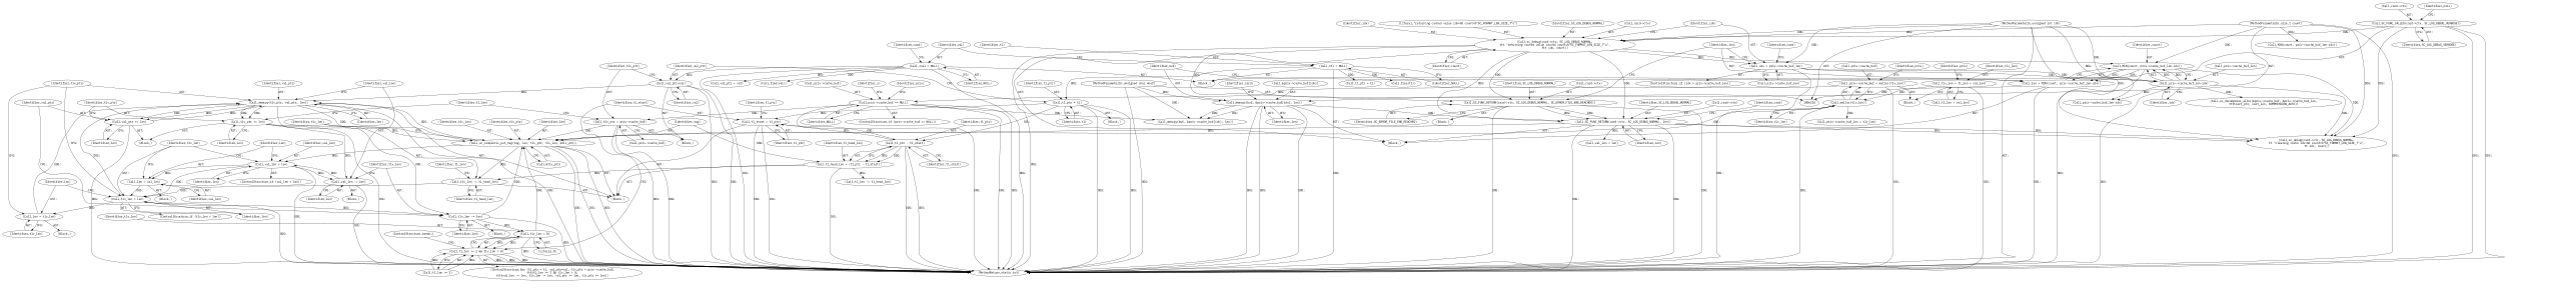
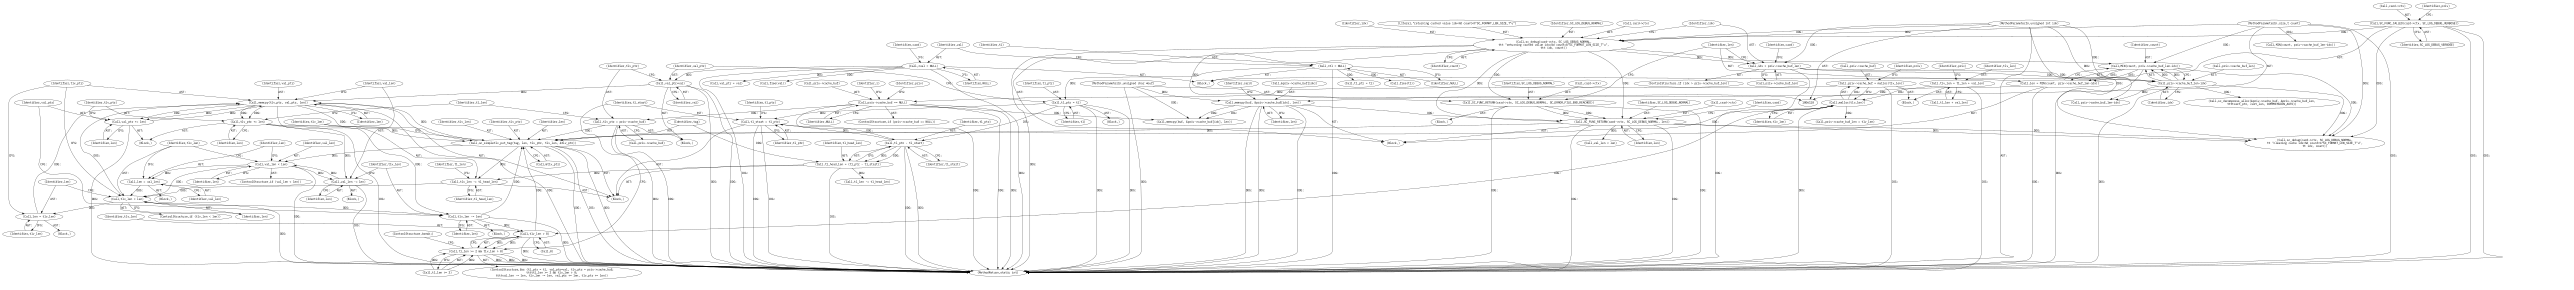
  digraph {
    fontname="IBM Plex Mono"
    node [fontname="IBM Plex Mono"]
    edge [fontname="IBM Plex Mono"]
    n1 [label="(Call,memcpy(tlv_ptr, val_ptr, len))"]
    n2 [label="(Call,sc_simpletlv_put_tag(tag, len, tlv_ptr, tlv_len, &tlv_ptr))"]
    n3 [label="(Call,val_ptr += len)"]
    n4 [label="(Call,tlv_ptr += len)"]
    n5 [label="(Call,tlv_len -= len)"]
    n6 [label="(Identifier,len)"]
    n7 [label="(Block,)"]
    n8 [label="(MethodReturn,static int)"]
    n9 [label="(Call,tlv_len -= tl_head_len)"]
    n10 [label="(Call,val_len < len)"]
    n11 [label="(Call,&tlv_ptr)"]
    n12 [label="(Block,)"]
    n13 [label="(Identifier,len)"]
    n14 [label="(Call,val_len -= len)"]
    n15 [label="(Block,)"]
    n16 [label="(Identifier,len)"]
    n17 [label="(Identifier,len)"]
    n18 [label="(Call,tlv_len > 0)"]
    n19 [label="(Identifier,len)"]
    n20 [label="(Block,)"]
    n21 [label="(Call,tlv_len < len)"]
    n22 [label="(Identifier,tl_head_len)"]
    n23 [label="(Call,len = val_len)"]
    n24 [label="(Identifier,len)"]
    n25 [label="(ControlStructure,if (val_len < len))"]
    n26 [label="(Call,SC_FUNC_RETURN(card->ctx, SC_LOG_DEBUG_NORMAL, len))"]
    n27 [label="(Block,)"]
    n28 [label="(Call,val_len < len)"]
    n29 [label="(Call,sc_debug(card->ctx, SC_LOG_DEBUG_NORMAL,\n\t\t \"clearing cache idx=%d count=%\"SC_FORMAT_LEN_SIZE_T\"u\",\n\t\t idx, count))"]
    n30 [label="(Identifier,len)"]
    n31 [label="(Call,sc_debug(card->ctx, SC_LOG_DEBUG_NORMAL,\n\t\t\t \"returning cached value idx=%d count=%\"SC_FORMAT_LEN_SIZE_T\"u\",\n\t\t\t idx, count))"]
    n32 [label="(Call,SC_FUNC_RETURN(card->ctx, SC_LOG_DEBUG_NORMAL, SC_ERROR_FILE_END_REACHED))"]
    n33 [label="(Call,MIN(count, priv->cache_buf_len-idx))"]
    n34 [label="(Call,idx > priv->cache_buf_len)"]
    n35 [label="(Identifier,count)"]
-   n36 [label="(Identifier,SC_ERROR_FILE_END_REACHED)"]
    n37 [label="(Block,)"]
    n38 [label="(Call,priv->cache_buf_len-idx)"]
    n39 [label="(Call,len = MIN(count, priv->cache_buf_len-idx))"]
    n40 [label="(ControlStructure,if (idx > priv->cache_buf_len))"]
    n41 [label="(Call,priv->cache_buf_len)"]
    n42 [label="(Call,SC_FUNC_CALLED(card->ctx, SC_LOG_DEBUG_VERBOSE))"]
    n43 [label="(Identifier,SC_LOG_DEBUG_VERBOSE)"]
    n44 [label="(Block,)"]
    n45 [label="(MethodParameterIn,unsigned int idx)"]
    n46 [label="(Call,priv->cache_buf_len-idx)"]
    n47 [label=1006110]
    n48 [label="(Identifier,idx)"]
    n49 [label="(Call,sc_decompress_alloc(&priv->cache_buf, &priv->cache_buf_len,\n\t\t\t\tcert_ptr, cert_len, COMPRESSION_AUTO))"]
    n50 [label="(MethodParameterIn,size_t count)"]
    n51 [label="(Call,MIN(count, priv->cache_buf_len-idx))"]
    n52 [label="(Call,memcpy(buf, &priv->cache_buf[idx], len))"]
    n53 [label="(Identifier,len)"]
    n54 [label="(Call,memcpy(buf, &priv->cache_buf[idx], len))"]
    n55 [label="(MethodParameterIn,unsigned char *buf)"]
    n56 [label="(Call,val_ptr=val)"]
    n57 [label="(Block,)"]
    n58 [label="(Identifier,val)"]
    n59 [label="(Call,*val = NULL)"]
    n60 [label="(Call,free(val))"]
    n61 [label="(Identifier,NULL)"]
    n62 [label="(Call,val_ptr = val)"]
    n63 [label="(Call,len = tlv_len)"]
    n64 [label="(ControlStructure,if (tlv_len < len))"]
    n65 [label="(Identifier,len)"]
    n66 [label="(Block,)"]
    n67 [label="(Identifier,tlv_len)"]
    n68 [label="(Call,tl_head_len = (tl_ptr - tl_start))"]
    n69 [label="(Call,tl_ptr - tl_start)"]
    n70 [label="(Call,tl_len -= tl_head_len)"]
    n71 [label="(Call,tl_start = tl_ptr)"]
    n72 [label="(Identifier,tl_start)"]
    n73 [label="(Identifier,tl_ptr)"]
    n74 [label="(Call,tl_ptr = tl)"]
    n75 [label="(Block,)"]
    n76 [label="(Identifier,tl)"]
    n77 [label="(Call,*tl = NULL)"]
    n78 [label="(Call,tl_ptr = tl)"]
    n79 [label="(Call,free(tl))"]
    n80 [label="(Identifier,NULL)"]
    n81 [label="(Identifier,val_len)"]
    n82 [label="(Block,)"]
    n83 [label="(Call,tlv_ptr = priv->cache_buf)"]
    n84 [label="(Call,priv->cache_buf)"]
    n85 [label="(Call,priv->cache_buf == NULL)"]
    n86 [label="(Identifier,NULL)"]
    n87 [label="(ControlStructure,if (priv->cache_buf == NULL))"]
    n88 [label="(Call,priv->cache_buf = malloc(tlv_len))"]
    n89 [label="(Call,malloc(tlv_len))"]
    n90 [label="(Block,)"]
    n91 [label="(Call,priv->cache_buf_len = tlv_len)"]
    n92 [label="(Identifier,tlv_len)"]
    n93 [label="(Call,tl_len >= 2 && tlv_len > 0)"]
-   n94 [label="(Literal,0)"]
+   n94 [label="(Call,0)"]
    n95 [label="(Call,tlv_len = tl_len + val_len)"]
    n96 [label="(Call,tl_len + val_len)"]
    n97 [label="(ControlStructure,for (tl_ptr = tl, val_ptr=val, tlv_ptr = priv->cache_buf;\n\t\t\t\ttl_len >= 2 && tlv_len > 0;\n\t\t\t\tval_len -= len, tlv_len -= len, val_ptr += len, tlv_ptr += len))"]
    n98 [label="(Call,tl_len >= 2)"]
    n99 [label="(Identifier,SC_LOG_DEBUG_NORMAL)"]
    n100 [label="(Identifier,r)"]
    n101 [label="(Identifier,len)"]
    n102 [label="(Call,priv->cache_buf_len)"]
    n103 [label="(Identifier,tlv_len)"]
    n104 [label="(Call,card->ctx)"]
    n105 [label="(Identifier,tl_ptr)"]
    n106 [label="(Identifier,tag)"]
    n107 [label="(Identifier,tlv_len)"]
    n108 [label="(Identifier,len)"]
    n109 [label="(ControlStructure,break;)"]
    n110 [label="(Identifier,val_len)"]
    n111 [label="(Literal,\"returning cached value idx=%d count=%\"SC_FORMAT_LEN_SIZE_T\"u\")"]
    n112 [label="(Identifier,count)"]
    n113 [label="(Identifier,len)"]
    n114 [label="(Identifier,val_ptr)"]
    n115 [label="(Identifier,tlv_len)"]
    n116 [label="(Identifier,tl)"]
    n117 [label="(Identifier,priv)"]
    n118 [label="(Identifier,val_ptr)"]
    n119 [label="(Identifier,tl_ptr)"]
    n120 [label="(Identifier,tlv_ptr)"]
    n121 [label="(Identifier,idx)"]
    n122 [label="(Identifier,card)"]
    n123 [label="(Identifier,tlv_ptr)"]
    n124 [label="(Identifier,priv)"]
    n125 [label="(Call,card->ctx)"]
    n126 [label="(Identifier,priv)"]
    n127 [label="(Identifier,tl_len)"]
    n128 [label="(Identifier,val_len)"]
    n129 [label="(Call,priv->cache_buf)"]
    n130 [label="(Identifier,card)"]
    n131 [label="(Identifier,tlv_ptr)"]
    n132 [label="(Call,&priv->cache_buf[idx])"]
    n133 [label="(Call,card->ctx)"]
    n134 [label="(Identifier,tlv_len)"]
    n135 [label="(Call,card->ctx)"]
    n136 [label="(Identifier,tl_start)"]
    n137 [label="(Identifier,val)"]
    n138 [label="(Identifier,tl_head_len)"]
    n139 [label="(Identifier,tlv_len)"]
    n140 [label="(Identifier,tlv_len)"]
    n141 [label="(Call,priv->cache_buf)"]
    n142 [label="(Identifier,SC_LOG_DEBUG_NORMAL)"]
    n143 [label="(Identifier,tl_len)"]
    n144 [label="(Identifier,card)"]
    n145 [label="(Identifier,tlv_ptr)"]
    n146 [label="(Identifier,val_ptr)"]
    n147 [label="(Identifier,SC_LOG_DEBUG_NORMAL)"]
    n148 [label="(Identifier,len)"]
    n149 [label="(Identifier,card)"]
    n150 [label="(Identifier,tl_ptr)"]
    n151 [label="(Identifier,priv)"]
-   n152 [label="(Identifier,buf)"]
    n153 [label="(Identifier,idx)"]
    n1 -> n2 [label="DDG: "]
    n1 -> n3 [label="DDG: "]
    n1 -> n3 [label="DDG: "]
    n1 -> n4 [label="DDG: "]
    n1 -> n4 [label="DDG: "]
    n1 -> n5 [label="DDG: "]
    n1 -> n6 [label="CFG: "]
    n1 -> n7 [label="AST: "]
    n1 -> n8 [label="DDG: "]
    n2 -> n1 [label="DDG: "]
    n2 -> n7 [label="AST: "]
    n2 -> n8 [label="DDG: "]
    n2 -> n8 [label="DDG: "]
    n2 -> n8 [label="DDG: "]
    n2 -> n9 [label="DDG: "]
    n2 -> n10 [label="DDG: "]
    n2 -> n11 [label="CFG: "]
    n3 -> n1 [label="DDG: "]
    n3 -> n8 [label="DDG: "]
    n3 -> n12 [label="AST: "]
    n3 -> n13 [label="CFG: "]
    n4 -> n2 [label="DDG: "]
    n4 -> n8 [label="DDG: "]
    n4 -> n12 [label="AST: "]
    n4 -> n14 [label="DDG: "]
    n4 -> n17 [label="CFG: "]
    n5 -> n2 [label="DDG: "]
    n5 -> n8 [label="DDG: "]
    n5 -> n18 [label="DDG: "]
    n5 -> n19 [label="CFG: "]
    n5 -> n20 [label="AST: "]
    n6 -> n1 [label="AST: "]
    n9 -> n7 [label="AST: "]
    n9 -> n21 [label="DDG: "]
    n9 -> n22 [label="CFG: "]
    n10 -> n8 [label="DDG: "]
    n10 -> n14 [label="DDG: "]
    n10 -> n21 [label="DDG: "]
    n10 -> n23 [label="DDG: "]
    n10 -> n24 [label="CFG: "]
    n10 -> n25 [label="AST: "]
    n11 -> n2 [label="AST: "]
    n13 -> n3 [label="AST: "]
    n14 -> n8 [label="DDG: "]
    n14 -> n10 [label="DDG: "]
    n14 -> n15 [label="AST: "]
    n14 -> n16 [label="CFG: "]
    n16 -> n14 [label="AST: "]
    n17 -> n4 [label="AST: "]
    n18 -> n2 [label="DDG: "]
    n18 -> n8 [label="DDG: "]
    n18 -> n93 [label="AST: "]
    n18 -> n93 [label="DDG: "]
    n18 -> n93 [label="DDG: "]
    n18 -> n94 [label="CFG: "]
    n19 -> n5 [label="AST: "]
    n21 -> n1 [label="DDG: "]
    n21 -> n5 [label="DDG: "]
    n21 -> n8 [label="DDG: "]
    n21 -> n63 [label="DDG: "]
    n21 -> n64 [label="AST: "]
    n21 -> n65 [label="CFG: "]
    n22 -> n9 [label="AST: "]
    n23 -> n21 [label="DDG: "]
    n23 -> n81 [label="CFG: "]
    n23 -> n82 [label="AST: "]
    n24 -> n10 [label="AST: "]
    n26 -> n2 [label="DDG: "]
    n26 -> n8 [label="DDG: "]
    n26 -> n8 [label="DDG: "]
    n26 -> n27 [label="AST: "]
    n26 -> n28 [label="DDG: "]
    n26 -> n29 [label="DDG: "]
    n26 -> n29 [label="DDG: "]
    n26 -> n30 [label="CFG: "]
    n30 -> n26 [label="AST: "]
    n31 -> n8 [label="DDG: "]
    n31 -> n26 [label="DDG: "]
    n31 -> n26 [label="DDG: "]
    n31 -> n27 [label="AST: "]
    n31 -> n32 [label="DDG: "]
    n31 -> n32 [label="DDG: "]
    n31 -> n33 [label="DDG: "]
    n31 -> n34 [label="DDG: "]
    n31 -> n35 [label="CFG: "]
    n32 -> n8 [label="DDG: "]
    n32 -> n8 [label="DDG: "]
    n32 -> n26 [label="DDG: "]
    n32 -> n26 [label="DDG: "]
-   n32 -> n36 [label="CFG: "]
    n32 -> n37 [label="AST: "]
    n33 -> n8 [label="DDG: "]
    n33 -> n29 [label="DDG: "]
    n33 -> n38 [label="CFG: "]
    n33 -> n39 [label="AST: "]
    n33 -> n39 [label="DDG: "]
    n33 -> n39 [label="DDG: "]
    n34 -> n8 [label="DDG: "]
    n34 -> n38 [label="DDG: "]
    n34 -> n38 [label="DDG: "]
    n34 -> n40 [label="AST: "]
    n34 -> n41 [label="CFG: "]
    n35 -> n31 [label="AST: "]
-   n36 -> n32 [label="AST: "]
    n38 -> n8 [label="DDG: "]
    n38 -> n29 [label="DDG: "]
    n38 -> n33 [label="AST: "]
    n38 -> n33 [label="DDG: "]
    n38 -> n33 [label="DDG: "]
    n38 -> n46 [label="DDG: "]
    n38 -> n48 [label="CFG: "]
    n38 -> n49 [label="DDG: "]
    n39 -> n8 [label="DDG: "]
    n39 -> n27 [label="AST: "]
    n39 -> n33 [label="CFG: "]
    n39 -> n52 [label="DDG: "]
    n41 -> n34 [label="AST: "]
    n42 -> n8 [label="DDG: "]
    n42 -> n8 [label="DDG: "]
    n42 -> n29 [label="DDG: "]
    n42 -> n31 [label="DDG: "]
    n42 -> n43 [label="CFG: "]
    n42 -> n44 [label="AST: "]
    n43 -> n42 [label="AST: "]
    n45 -> n8 [label="AST: "]
    n45 -> n29 [label="DDG: "]
    n45 -> n31 [label="DDG: "]
    n45 -> n34 [label="DDG: "]
    n45 -> n38 [label="DDG: "]
    n45 -> n46 [label="DDG: "]
    n45 -> n47 [label="AST: "]
    n48 -> n38 [label="AST: "]
    n50 -> n8 [label="DDG: "]
    n50 -> n29 [label="DDG: "]
    n50 -> n31 [label="DDG: "]
    n50 -> n33 [label="DDG: "]
    n50 -> n47 [label="AST: "]
    n50 -> n51 [label="DDG: "]
    n52 -> n8 [label="DDG: "]
    n52 -> n8 [label="DDG: "]
    n52 -> n8 [label="DDG: "]
    n52 -> n26 [label="DDG: "]
    n52 -> n27 [label="AST: "]
    n52 -> n53 [label="CFG: "]
    n52 -> n54 [label="DDG: "]
    n52 -> n54 [label="DDG: "]
    n53 -> n52 [label="AST: "]
    n55 -> n8 [label="DDG: "]
    n55 -> n47 [label="AST: "]
    n55 -> n52 [label="DDG: "]
    n55 -> n54 [label="DDG: "]
    n56 -> n1 [label="DDG: "]
    n56 -> n8 [label="DDG: "]
    n56 -> n8 [label="DDG: "]
    n56 -> n57 [label="AST: "]
    n56 -> n58 [label="CFG: "]
    n58 -> n56 [label="AST: "]
    n59 -> n8 [label="DDG: "]
    n59 -> n8 [label="DDG: "]
    n59 -> n44 [label="AST: "]
    n59 -> n56 [label="DDG: "]
    n59 -> n60 [label="DDG: "]
    n59 -> n61 [label="CFG: "]
    n59 -> n62 [label="DDG: "]
    n61 -> n59 [label="AST: "]
    n63 -> n1 [label="DDG: "]
    n63 -> n66 [label="AST: "]
    n63 -> n67 [label="CFG: "]
    n65 -> n21 [label="AST: "]
    n67 -> n63 [label="AST: "]
    n68 -> n7 [label="AST: "]
    n68 -> n8 [label="DDG: "]
    n68 -> n9 [label="DDG: "]
    n68 -> n69 [label="CFG: "]
    n68 -> n70 [label="DDG: "]
    n69 -> n8 [label="DDG: "]
    n69 -> n8 [label="DDG: "]
    n69 -> n68 [label="AST: "]
    n69 -> n68 [label="DDG: "]
    n69 -> n68 [label="DDG: "]
    n69 -> n71 [label="DDG: "]
    n69 -> n72 [label="CFG: "]
    n71 -> n7 [label="AST: "]
    n71 -> n8 [label="DDG: "]
    n71 -> n8 [label="DDG: "]
    n71 -> n69 [label="DDG: "]
    n71 -> n73 [label="CFG: "]
    n72 -> n69 [label="AST: "]
    n73 -> n71 [label="AST: "]
    n74 -> n8 [label="DDG: "]
    n74 -> n8 [label="DDG: "]
    n74 -> n69 [label="DDG: "]
    n74 -> n71 [label="DDG: "]
    n74 -> n75 [label="AST: "]
    n74 -> n76 [label="CFG: "]
    n76 -> n74 [label="AST: "]
    n77 -> n8 [label="DDG: "]
    n77 -> n44 [label="AST: "]
    n77 -> n74 [label="DDG: "]
    n77 -> n78 [label="DDG: "]
    n77 -> n79 [label="DDG: "]
    n77 -> n80 [label="CFG: "]
    n80 -> n77 [label="AST: "]
    n81 -> n23 [label="AST: "]
    n83 -> n2 [label="DDG: "]
    n83 -> n8 [label="DDG: "]
    n83 -> n8 [label="DDG: "]
    n83 -> n57 [label="AST: "]
    n83 -> n84 [label="CFG: "]
    n84 -> n83 [label="AST: "]
    n85 -> n8 [label="DDG: "]
    n85 -> n8 [label="DDG: "]
    n85 -> n8 [label="DDG: "]
    n85 -> n54 [label="DDG: "]
    n85 -> n83 [label="DDG: "]
    n85 -> n86 [label="CFG: "]
    n85 -> n87 [label="AST: "]
    n86 -> n85 [label="AST: "]
    n88 -> n8 [label="DDG: "]
    n88 -> n85 [label="DDG: "]
    n88 -> n89 [label="CFG: "]
    n88 -> n90 [label="AST: "]
    n89 -> n2 [label="DDG: "]
    n89 -> n8 [label="DDG: "]
+   n89 -> n18 [label="DDG: "]
    n89 -> n88 [label="AST: "]
    n89 -> n88 [label="DDG: "]
    n89 -> n91 [label="DDG: "]
    n89 -> n92 [label="CFG: "]
    n92 -> n89 [label="AST: "]
    n93 -> n8 [label="DDG: "]
    n93 -> n8 [label="DDG: "]
    n93 -> n8 [label="DDG: "]
    n93 -> n18 [label="CFG: "]
    n93 -> n97 [label="AST: "]
    n93 -> n98 [label="CFG: "]
    n94 -> n18 [label="AST: "]
    n95 -> n8 [label="DDG: "]
    n95 -> n89 [label="DDG: "]
    n95 -> n90 [label="AST: "]
    n95 -> n96 [label="CFG: "]
    n96 -> n95 [label="AST: "]
    n98 -> n93 [label="AST: "]
    n98 -> n93 [label="DDG: "]
    n98 -> n93 [label="DDG: "]
    n99 -> n31 [label="AST: "]
    n100 -> n85 [label="CFG: "]
    n101 -> n2 [label="AST: "]
    n102 -> n38 [label="AST: "]
    n103 -> n2 [label="CFG: "]
    n103 -> n9 [label="AST: "]
    n104 -> n26 [label="AST: "]
    n105 -> n71 [label="CFG: "]
    n106 -> n2 [label="AST: "]
    n106 -> n68 [label="DDG: "]
    n107 -> n95 [label="AST: "]
    n108 -> n21 [label="CFG: "]
    n108 -> n63 [label="AST: "]
    n109 -> n93 [label="CFG: "]
    n110 -> n1 [label="CFG: "]
    n110 -> n14 [label="AST: "]
    n111 -> n31 [label="AST: "]
    n112 -> n33 [label="AST: "]
    n113 -> n10 [label="CFG: "]
    n113 -> n23 [label="AST: "]
    n114 -> n3 [label="AST: "]
    n114 -> n5 [label="CFG: "]
    n115 -> n2 [label="AST: "]
    n116 -> n77 [label="AST: "]
    n117 -> n85 [label="CFG: "]
    n118 -> n1 [label="AST: "]
    n119 -> n69 [label="AST: "]
    n120 -> n1 [label="AST: "]
    n120 -> n21 [label="CFG: "]
    n120 -> n63 [label="CFG: "]
    n121 -> n31 [label="CFG: "]
    n121 -> n34 [label="AST: "]
    n122 -> n52 [label="CFG: "]
    n123 -> n3 [label="CFG: "]
    n123 -> n4 [label="AST: "]
    n124 -> n95 [label="CFG: "]
    n125 -> n42 [label="AST: "]
    n126 -> n42 [label="CFG: "]
    n127 -> n9 [label="CFG: "]
    n128 -> n10 [label="AST: "]
    n129 -> n88 [label="AST: "]
    n130 -> n26 [label="CFG: "]
    n131 -> n56 [label="CFG: "]
    n131 -> n83 [label="AST: "]
    n132 -> n52 [label="AST: "]
    n133 -> n32 [label="AST: "]
    n134 -> n5 [label="AST: "]
    n134 -> n14 [label="CFG: "]
    n135 -> n31 [label="AST: "]
    n136 -> n71 [label="AST: "]
    n136 -> n93 [label="CFG: "]
    n137 -> n59 [label="AST: "]
    n137 -> n77 [label="CFG: "]
    n138 -> n68 [label="AST: "]
    n139 -> n10 [label="CFG: "]
    n139 -> n21 [label="AST: "]
    n139 -> n23 [label="CFG: "]
    n140 -> n18 [label="AST: "]
    n141 -> n85 [label="AST: "]
    n142 -> n32 [label="AST: "]
    n143 -> n4 [label="CFG: "]
    n143 -> n83 [label="CFG: "]
    n144 -> n34 [label="CFG: "]
    n145 -> n2 [label="AST: "]
    n146 -> n56 [label="AST: "]
    n146 -> n74 [label="CFG: "]
    n147 -> n26 [label="AST: "]
    n148 -> n32 [label="CFG: "]
    n148 -> n34 [label="CFG: "]
    n148 -> n39 [label="AST: "]
    n149 -> n59 [label="CFG: "]
    n150 -> n74 [label="AST: "]
    n151 -> n88 [label="CFG: "]
-   n152 -> n39 [label="CFG: "]
-   n152 -> n52 [label="AST: "]
    n153 -> n31 [label="AST: "]
  }
